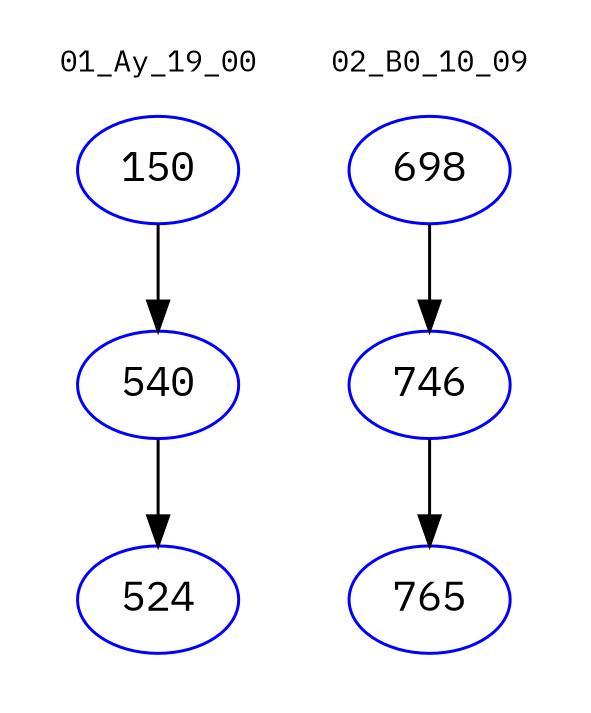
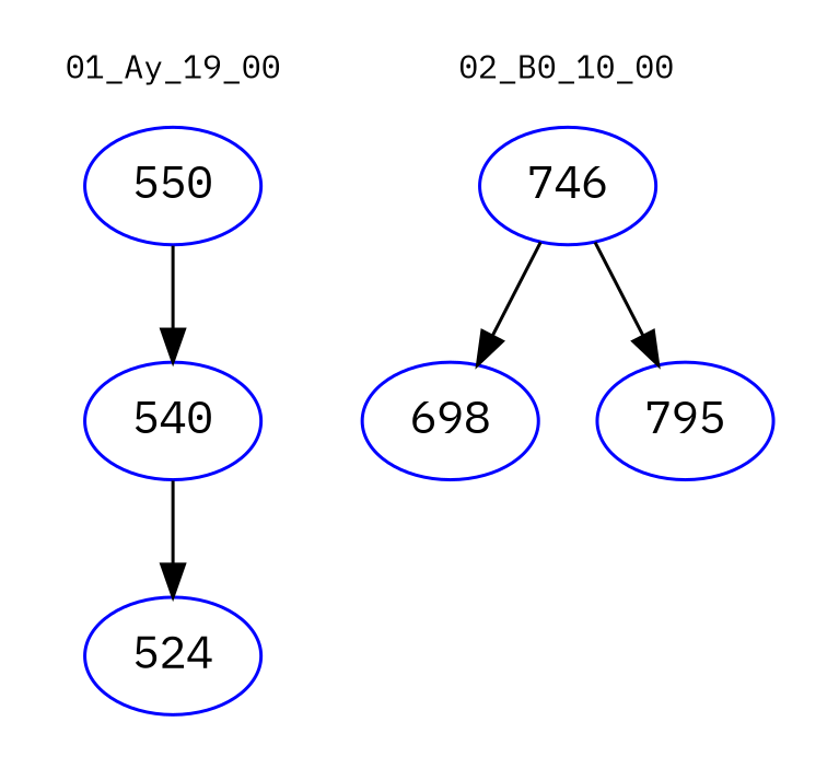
  digraph {
    fontname="IBM Plex Mono"
    node [color=blue fontname="IBM Plex Mono"]
    edge [color=black fontname="IBM Plex Mono"]
    n1 [label=540]
    n2 [label=524]
-   n3 [label=150]
+   n3 [label=550]
    n4 [label=746]
    n5 [label=698]
-   n6 [label=765]
+   n6 [label=795]
    subgraph cluster_1 {
      color=white
      fontsize=10
      label="01_Ay_19_00"
      n1
      n2
      n3
    }
    subgraph cluster_2 {
      color=white
      fontsize=10
-     label="02_B0_10_09"
+     label="02_B0_10_00"
      n4
      n5
      n6
    }
    n1 -> n2
    n3 -> n1
-   n5 -> n4
+   n4 -> n5
    n4 -> n6
  }
